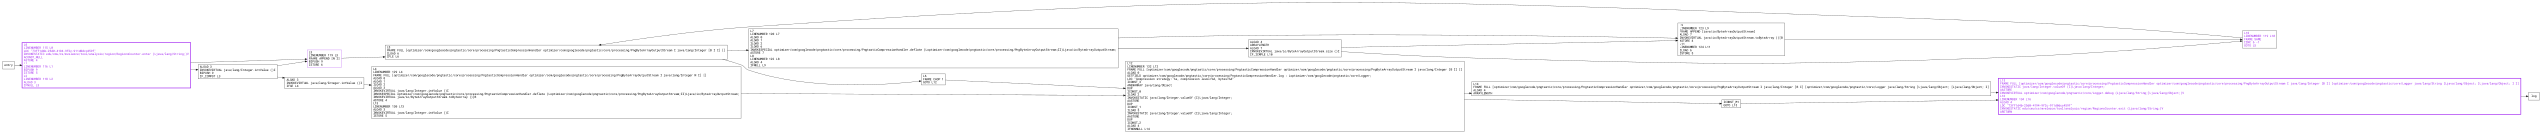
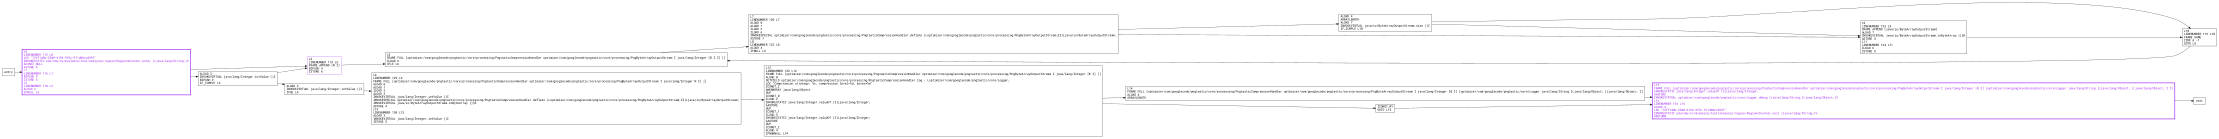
  digraph {
    fontname="Roboto Mono"
    rankdir=LR
    node [fontname="Roboto Mono" shape=record]
    edge [fontname="Roboto Mono"]
    n1 [color=purple fontcolor=purple label="L0\lLINENUMBER 115 L0\lLDC \"73ff1d4b-25d0-4194-9f2c-911d0dcc459f\"\lINVOKESTATIC edu/cmu/cs/mvelezce/tool/analysis/region/RegionsCounter.enter (Ljava/lang/String;)V\lACONST_NULL\lASTORE 4\lL1\lLINENUMBER 116 L1\lBIPUSH 9\lISTORE 5\lL2\lLINENUMBER 118 L2\lALOAD 3\lIFNULL L3\l" penwidth=3]
    n2 [color=purple label="L3\lLINENUMBER 119 L3\lFRAME APPEND [N I]\lBIPUSH 9\lISTORE 6\l"]
    n3 [label="ALOAD 3\lINVOKEVIRTUAL java/lang/Integer.intValue ()I\lBIPUSH 9\lIF_ICMPGT L3\l"]
    n4 [label="L5\lFRAME FULL [optimizer/com/googlecode/pngtastic/core/processing/PngtasticCompressionHandler optimizer/com/googlecode/pngtastic/core/processing/PngByteArrayOutputStream I java/lang/Integer [B I I] []\lILOAD 6\lIFLE L6\l"]
    n5 [label="ALOAD 3\lINVOKEVIRTUAL java/lang/Integer.intValue ()I\lIFGE L4\l"]
    n6 [label="L4\lLINENUMBER 129 L4\lFRAME FULL [optimizer/com/googlecode/pngtastic/core/processing/PngtasticCompressionHandler optimizer/com/googlecode/pngtastic/core/processing/PngByteArrayOutputStream I java/lang/Integer N I] []\lALOAD 0\lALOAD 1\lILOAD 2\lALOAD 3\lINVOKEVIRTUAL java/lang/Integer.intValue ()I\lINVOKESPECIAL optimizer/com/googlecode/pngtastic/core/processing/PngtasticCompressionHandler.deflate (Loptimizer/com/googlecode/pngtastic/core/processing/PngByteArrayOutputStream;II)Ljava/io/ByteArrayOutputStream;\lINVOKEVIRTUAL java/io/ByteArrayOutputStream.toByteArray ()[B\lASTORE 4\lL13\lLINENUMBER 130 L13\lALOAD 3\lINVOKEVIRTUAL java/lang/Integer.intValue ()I\lISTORE 5\l"]
    n7 [label="L12\lLINENUMBER 132 L12\lFRAME FULL [optimizer/com/googlecode/pngtastic/core/processing/PngtasticCompressionHandler optimizer/com/googlecode/pngtastic/core/processing/PngByteArrayOutputStream I java/lang/Integer [B I] []\lALOAD 0\lGETFIELD optimizer/com/googlecode/pngtastic/core/processing/PngtasticCompressionHandler.log : Loptimizer/com/googlecode/pngtastic/core/Logger;\lLDC \"Compression strategy: %s, compression level=%d, bytes=%d\"\lICONST_3\lANEWARRAY java/lang/Object\lDUP\lICONST_0\lILOAD 2\lINVOKESTATIC java/lang/Integer.valueOf (I)Ljava/lang/Integer;\lAASTORE\lDUP\lICONST_1\lILOAD 5\lINVOKESTATIC java/lang/Integer.valueOf (I)Ljava/lang/Integer;\lAASTORE\lDUP\lICONST_2\lALOAD 4\lIFNONNULL L14\l"]
    n8 [label="L14\lFRAME FULL [optimizer/com/googlecode/pngtastic/core/processing/PngtasticCompressionHandler optimizer/com/googlecode/pngtastic/core/processing/PngByteArrayOutputStream I java/lang/Integer [B I] [optimizer/com/googlecode/pngtastic/core/Logger java/lang/String [Ljava/lang/Object; [Ljava/lang/Object; I]\lALOAD 4\lARRAYLENGTH\l"]
    n9 [label="ICONST_M1\lGOTO L15\l"]
-   n10 [label="L10\lLINENUMBER 119 L10\lFRAME SAME\lIINC 6 -1\lGOTO L5\l" fontcolor=purple]
+   n10 [label="L10\lLINENUMBER 119 L10\lFRAME SAME\lIINC 6 -1\lGOTO L5\l"]
    n11 [label="L7\lLINENUMBER 120 L7\lALOAD 0\lALOAD 1\lILOAD 2\lILOAD 6\lINVOKESPECIAL optimizer/com/googlecode/pngtastic/core/processing/PngtasticCompressionHandler.deflate (Loptimizer/com/googlecode/pngtastic/core/processing/PngByteArrayOutputStream;II)Ljava/io/ByteArrayOutputStream;\lASTORE 7\lL8\lLINENUMBER 122 L8\lALOAD 4\lIFNULL L9\l"]
-   n12 [label="L6\lFRAME CHOP 1\lGOTO L12\l"]
    n13 [color=purple fontcolor=purple label="L15\lFRAME FULL [optimizer/com/googlecode/pngtastic/core/processing/PngtasticCompressionHandler optimizer/com/googlecode/pngtastic/core/processing/PngByteArrayOutputStream I java/lang/Integer [B I] [optimizer/com/googlecode/pngtastic/core/Logger java/lang/String [Ljava/lang/Object; [Ljava/lang/Object; I I]\lINVOKESTATIC java/lang/Integer.valueOf (I)Ljava/lang/Integer;\lAASTORE\lINVOKEVIRTUAL optimizer/com/googlecode/pngtastic/core/Logger.debug (Ljava/lang/String;[Ljava/lang/Object;)V\lL16\lLINENUMBER 134 L16\lALOAD 4\lLDC \"73ff1d4b-25d0-4194-9f2c-911d0dcc459f\"\lINVOKESTATIC edu/cmu/cs/mvelezce/tool/analysis/region/RegionsCounter.exit (Ljava/lang/String;)V\lARETURN\l" penwidth=3]
-   exit [label=log]
+   exit
    n15 [label="ALOAD 4\lARRAYLENGTH\lALOAD 7\lINVOKEVIRTUAL java/io/ByteArrayOutputStream.size ()I\lIF_ICMPLE L10\l"]
    n16 [label="L9\lLINENUMBER 123 L9\lFRAME APPEND [java/io/ByteArrayOutputStream]\lALOAD 7\lINVOKEVIRTUAL java/io/ByteArrayOutputStream.toByteArray ()[B\lASTORE 4\lL11\lLINENUMBER 124 L11\lILOAD 6\lISTORE 5\l"]
    entry
    n1 -> n2
    n1 -> n3
    n2 -> n4
    n3 -> n2
    n3 -> n5
    n4 -> n11
-   n4 -> n12
    n5 -> n6
    n6 -> n7
    n7 -> n8
    n7 -> n9
    n8 -> n13
    n9 -> n13
    n10 -> n4
    n11 -> n15
    n11 -> n16
-   n12 -> n7
    n13 -> exit
    n15 -> n10
    n15 -> n16
    n16 -> n10
    entry -> n1
  }
